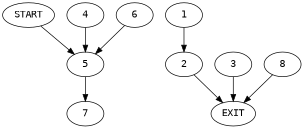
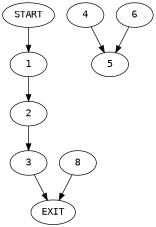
  digraph {
    fontname="DejaVu Sans Mono"
    node [fontname="DejaVu Sans Mono"]
    edge [fontname="DejaVu Sans Mono"]
    n1 [label=START]
    1
    2
    n4 [label=EXIT]
    3
    4
    5
-   7
    6
    8
-   n1 -> 5
+   n1 -> 1
    1 -> 2
-   2 -> n4
+   2 -> 3
    3 -> n4
    4 -> 5
-   5 -> 7
    6 -> 5
    8 -> n4
  }
